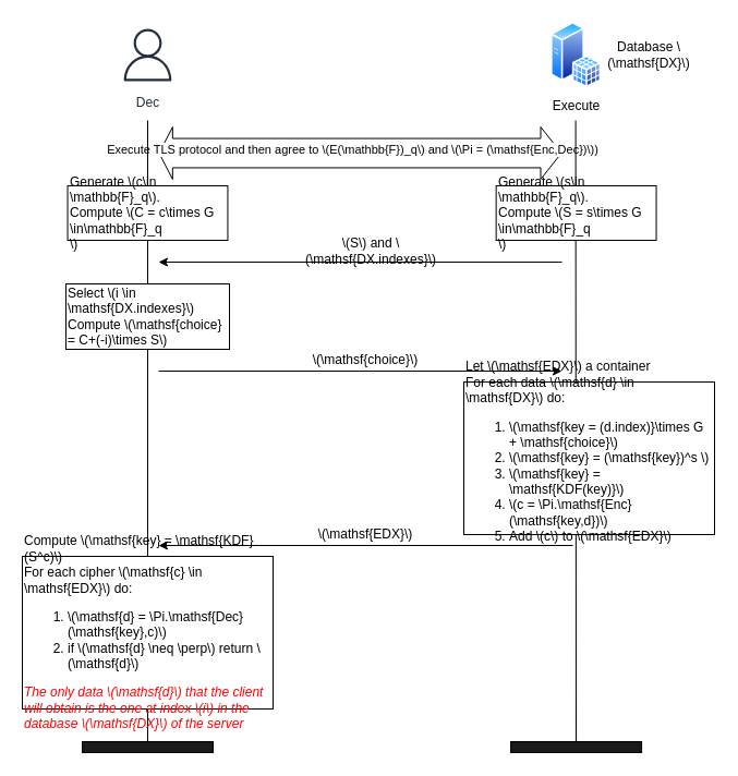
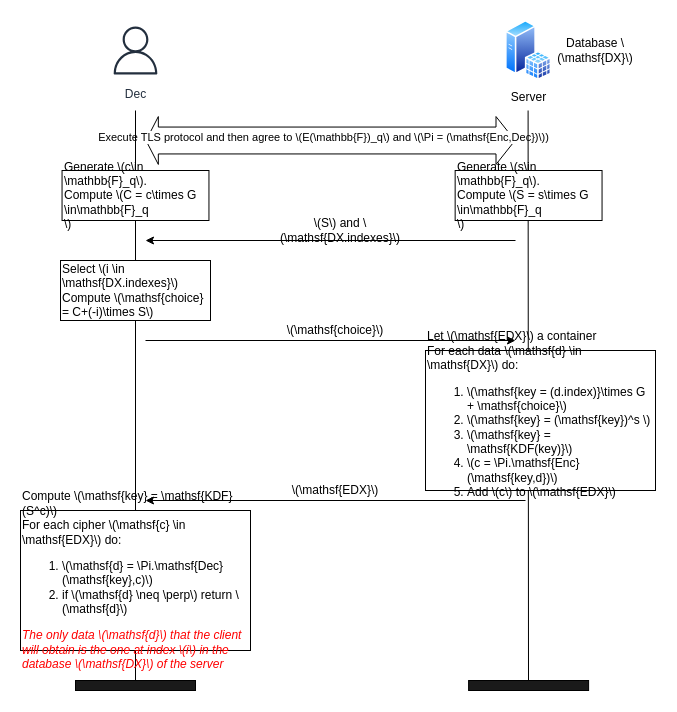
  <mxCell id="0" />
  <mxCell id="1" parent="0" />
  <mxCell id="2" value="" style="shape=flexArrow;endArrow=classic;startArrow=classic;html=1;width=26.897;startSize=3.779;" edge="1" parent="1"><mxGeometry width="50" height="50" relative="1" as="geometry"><mxPoint x="145" y="140" as="sourcePoint" /><mxPoint x="515" y="140" as="targetPoint" /></mxGeometry></mxCell>
  <mxCell id="3" value="Execute TLS protocol and then agree to \(E(\mathbb{F})_q\) and \(\Pi = (\mathsf{Enc,Dec})\))" style="edgeLabel;html=1;align=center;verticalAlign=middle;resizable=0;points=[];" vertex="1" connectable="0" parent="2"><mxGeometry x="-0.043" y="4" relative="1" as="geometry"><mxPoint as="offset" /></mxGeometry></mxCell>
- <mxCell id="4" value="Execute" style="aspect=fixed;perimeter=ellipsePerimeter;html=1;align=center;shadow=0;dashed=0;spacingTop=3;image;image=img/lib/active_directory/sql_server.svg;direction=east;" vertex="1" parent="1"><mxGeometry x="505" y="20" width="46.2" height="60" as="geometry" /></mxCell>
+ <mxCell id="4" value="Server" style="aspect=fixed;perimeter=ellipsePerimeter;html=1;align=center;shadow=0;dashed=0;spacingTop=3;image;image=img/lib/active_directory/sql_server.svg;direction=east;" vertex="1" parent="1"><mxGeometry x="505" y="20" width="46.2" height="60" as="geometry" /></mxCell>
  <mxCell id="5" value="Dec" style="outlineConnect=0;fontColor=#232F3E;gradientColor=none;strokeColor=#232F3E;fillColor=#ffffff;dashed=0;verticalLabelPosition=bottom;verticalAlign=top;align=center;html=1;fontSize=12;fontStyle=0;aspect=fixed;shape=mxgraph.aws4.resourceIcon;resIcon=mxgraph.aws4.user;" vertex="1" parent="1"><mxGeometry x="105" y="20" width="60" height="60" as="geometry" /></mxCell>
  <mxCell id="6" value="" style="endArrow=none;html=1;" edge="1" parent="1"><mxGeometry width="50" height="50" relative="1" as="geometry"><mxPoint x="135" y="680" as="sourcePoint" /><mxPoint x="135" y="110" as="targetPoint" /></mxGeometry></mxCell>
  <mxCell id="7" value="" style="endArrow=none;html=1;" edge="1" parent="1"><mxGeometry width="50" height="50" relative="1" as="geometry"><mxPoint x="528" y="680" as="sourcePoint" /><mxPoint x="527.6" y="110" as="targetPoint" /></mxGeometry></mxCell>
  <mxCell id="8" value="Generate \(s\in \mathbb{F}_q\).&amp;nbsp;&lt;br&gt;Compute \(S = s\times G \in\mathbb{F}_q&lt;br&gt;\)&amp;nbsp;&amp;nbsp;" style="rounded=0;whiteSpace=wrap;html=1;align=left;verticalAlign=middle;" vertex="1" parent="1"><mxGeometry x="454.65" y="170" width="146.9" height="50" as="geometry" /></mxCell>
  <mxCell id="9" value="Database \(\mathsf{DX}\)" style="text;html=1;strokeColor=none;fillColor=none;align=center;verticalAlign=middle;whiteSpace=wrap;rounded=0;" vertex="1" parent="1"><mxGeometry x="555" y="40" width="80" height="20" as="geometry" /></mxCell>
  <mxCell id="10" value="" style="endArrow=classic;html=1;" edge="1" parent="1"><mxGeometry width="50" height="50" relative="1" as="geometry"><mxPoint x="515" y="240" as="sourcePoint" /><mxPoint x="145" y="240" as="targetPoint" /></mxGeometry></mxCell>
  <mxCell id="11" value="\(S\) and \(\mathsf{DX.indexes}\)" style="text;html=1;strokeColor=none;fillColor=none;align=center;verticalAlign=middle;whiteSpace=wrap;rounded=0;" vertex="1" parent="1"><mxGeometry x="270" y="220" width="140" height="20" as="geometry" /></mxCell>
  <mxCell id="12" value="Select \(i \in \mathsf{DX.indexes}\)&lt;br&gt;Compute \(\mathsf{choice} = C+(-i)\times S\)" style="rounded=0;whiteSpace=wrap;html=1;align=left;" vertex="1" parent="1"><mxGeometry x="60" y="260" width="150" height="60" as="geometry" /></mxCell>
  <mxCell id="13" value="Generate \(c\in \mathbb{F}_q\).&amp;nbsp;&lt;br&gt;Compute \(C = c\times G \in\mathbb{F}_q&lt;br&gt;\)&amp;nbsp;&amp;nbsp;" style="rounded=0;whiteSpace=wrap;html=1;align=left;verticalAlign=middle;" vertex="1" parent="1"><mxGeometry x="61.55" y="170" width="146.9" height="50" as="geometry" /></mxCell>
  <mxCell id="14" value="" style="endArrow=classic;html=1;" edge="1" parent="1"><mxGeometry width="50" height="50" relative="1" as="geometry"><mxPoint x="145" y="340" as="sourcePoint" /><mxPoint x="515" y="340" as="targetPoint" /></mxGeometry></mxCell>
  <mxCell id="15" value="\(\mathsf{choice}\)" style="text;html=1;strokeColor=none;fillColor=none;align=center;verticalAlign=middle;whiteSpace=wrap;rounded=0;" vertex="1" parent="1"><mxGeometry x="265" y="320" width="140" height="20" as="geometry" /></mxCell>
  <mxCell id="16" value="Let \(\mathsf{EDX}\) a container&lt;br&gt;For each data \(\mathsf{d} \in \mathsf{DX}\) do:&lt;br&gt;&lt;ol&gt;&lt;li&gt;\(\mathsf{key = (d.index)}\times G + \mathsf{choice}\)&lt;/li&gt;&lt;li&gt;\(\mathsf{key} = (\mathsf{key})^s \)&lt;/li&gt;&lt;li&gt;\(\mathsf{key} = \mathsf{KDF(key)}\)&lt;/li&gt;&lt;li&gt;\(c = \Pi.\mathsf{Enc}(\mathsf{key,d})\)&lt;/li&gt;&lt;li&gt;Add \(c\) to \(\mathsf{EDX}\)&lt;/li&gt;&lt;/ol&gt;" style="rounded=0;whiteSpace=wrap;html=1;align=left;" vertex="1" parent="1"><mxGeometry x="425" y="350" width="230" height="140" as="geometry" /></mxCell>
  <mxCell id="17" value="" style="endArrow=classic;html=1;" edge="1" parent="1"><mxGeometry width="50" height="50" relative="1" as="geometry"><mxPoint x="525" y="500" as="sourcePoint" /><mxPoint x="145" y="500" as="targetPoint" /></mxGeometry></mxCell>
  <mxCell id="18" value="\(\mathsf{EDX}\)" style="text;html=1;strokeColor=none;fillColor=none;align=center;verticalAlign=middle;whiteSpace=wrap;rounded=0;" vertex="1" parent="1"><mxGeometry x="265" y="480" width="140" height="20" as="geometry" /></mxCell>
  <mxCell id="19" value="Compute \(\mathsf{key} = \mathsf{KDF}(S^c)\)&lt;br&gt;For each cipher \(\mathsf{c} \in \mathsf{EDX}\) do:&lt;br&gt;&lt;ol&gt;&lt;li&gt;\(\mathsf{d} = \Pi.\mathsf{Dec}(\mathsf{key},c)\)&lt;/li&gt;&lt;li&gt;if \(\mathsf{d} \neq \perp\) return \(\mathsf{d}\)&lt;/li&gt;&lt;/ol&gt;&lt;i&gt;&lt;font color=&quot;#ff0000&quot;&gt;The only data \(\mathsf{d}\) that the client will obtain is the one at index \(i\) in the database \(\mathsf{DX}\) of the server&lt;/font&gt;&lt;/i&gt;" style="rounded=0;whiteSpace=wrap;html=1;align=left;" vertex="1" parent="1"><mxGeometry x="20" y="510" width="230" height="140" as="geometry" /></mxCell>
  <mxCell id="20" value="" style="rounded=0;whiteSpace=wrap;html=1;align=left;fillColor=#1A1A1A;" vertex="1" parent="1"><mxGeometry x="75" y="680" width="120" height="10" as="geometry" /></mxCell>
  <mxCell id="21" value="" style="rounded=0;whiteSpace=wrap;html=1;align=left;fillColor=#1A1A1A;" vertex="1" parent="1"><mxGeometry x="468.1" y="680" width="120" height="10" as="geometry" /></mxCell>
